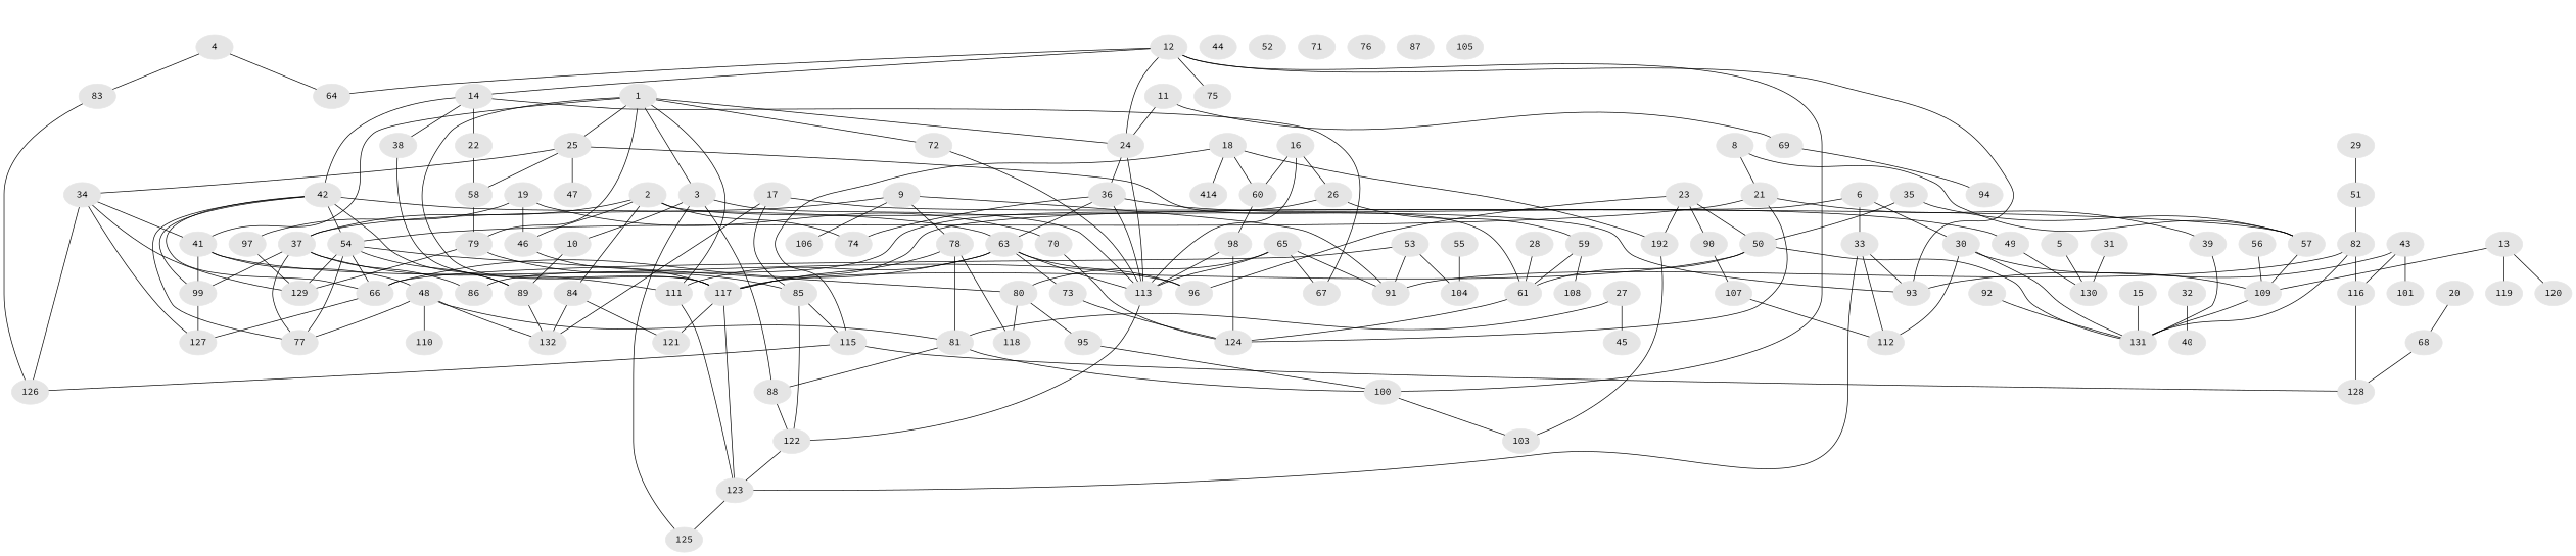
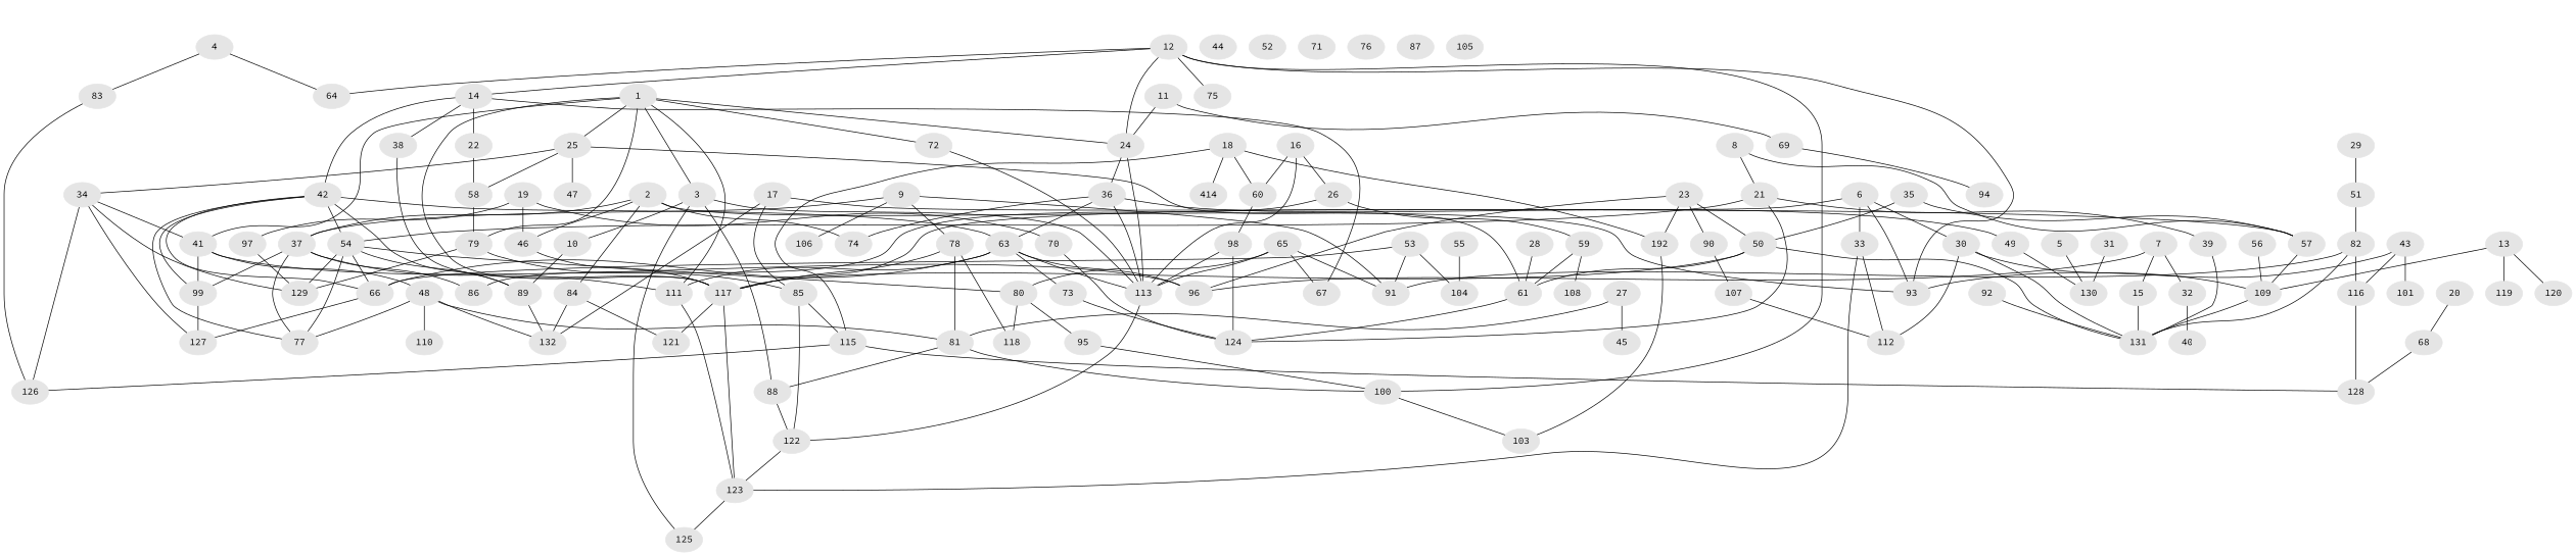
  graph {
    fontname="Source Code Pro"
    node [color=gray90 fontname="Source Code Pro" style=filled]
    edge [fontname="Source Code Pro"]
    1
    3
    24
    25
    41
    72
    79
    111
    117
    10
    88
    113
    125
    36
    58
    34
    47
    61
    96
    99
    48
    85
    129
    123
    121
    2
    37
    46
    74
    84
    93
    86
    77
    132
    89
    122
    4
    64
    83
    126
    5
    130
    6
    30
    33
    109
    131
    112
+   7
    15
    32
    40
    8
    21
    57
    39
    54
    124
    9
    78
    91
    106
    81
    118
    11
    69
    94
    12
    14
    75
    100
    22
    38
    42
    67
    103
    13
    119
    120
    63
    66
    16
    26
    60
    59
    98
    17
    115
    18
    n90 [label=192]
    n91 [label=414]
    128
    19
    70
    97
    20
    68
    80
    23
    50
    90
    107
    49
    127
    108
    27
    45
    28
    29
    51
    82
    31
    35
    73
    110
    43
    101
    116
    44
    52
    53
    104
    95
    55
    56
    65
    71
    76
    87
    92
    105
    1 -- 3
    1 -- 24
    1 -- 25
    1 -- 41
    1 -- 72
    1 -- 79
    1 -- 111
    1 -- 117
    3 -- 10
    3 -- 88
    3 -- 113
    3 -- 125
    24 -- 113
    24 -- 36
    25 -- 58
    25 -- 34
    25 -- 47
    25 -- 61
    41 -- 96
    41 -- 99
    41 -- 48
    72 -- 113
    79 -- 85
    79 -- 129
    111 -- 123
    117 -- 123
    117 -- 121
    10 -- 89
    88 -- 122
    113 -- 122
    36 -- 113
    36 -- 74
    36 -- 63
    36 -- 49
    58 -- 79
    34 -- 41
    34 -- 129
    34 -- 126
    34 -- 127
    61 -- 124
    99 -- 127
    48 -- 77
    48 -- 132
    48 -- 81
    48 -- 110
    85 -- 122
    85 -- 115
    123 -- 125
    2 -- 37
    2 -- 46
    2 -- 74
    2 -- 84
    2 -- 93
    37 -- 111
    37 -- 99
    37 -- 86
    37 -- 77
    46 -- 117
    84 -- 121
    84 -- 132
    89 -- 132
    122 -- 123
    4 -- 64
    4 -- 83
    83 -- 126
    5 -- 130
    6 -- 117
    6 -- 30
    6 -- 33
    30 -- 109
    30 -- 131
    30 -- 112
    33 -- 123
-   33 -- 93
+   6 -- 93
    33 -- 112
    109 -- 131
+   7 -- 96
+   7 -- 15
+   7 -- 32
    15 -- 131
    32 -- 40
    8 -- 21
    8 -- 57
    21 -- 39
    21 -- 54
    21 -- 124
    57 -- 109
    39 -- 131
    54 -- 129
    54 -- 77
    54 -- 89
    54 -- 66
    54 -- 80
    9 -- 37
    9 -- 78
    9 -- 91
    9 -- 106
    78 -- 117
    78 -- 81
    78 -- 118
    81 -- 88
    81 -- 100
    11 -- 24
    11 -- 69
    69 -- 94
    12 -- 24
    12 -- 93
    12 -- 64
    12 -- 14
    12 -- 75
    12 -- 100
    14 -- 22
    14 -- 38
    14 -- 42
    14 -- 67
    100 -- 103
    22 -- 58
    38 -- 117
    42 -- 99
    42 -- 77
    42 -- 89
    42 -- 54
    42 -- 63
    42 -- 66
    13 -- 109
    13 -- 119
    13 -- 120
    63 -- 111
    63 -- 113
    63 -- 96
    63 -- 66
    63 -- 73
    66 -- 127
    16 -- 113
    16 -- 26
    16 -- 60
    26 -- 86
    26 -- 59
    60 -- 98
    59 -- 61
    59 -- 108
    98 -- 113
    98 -- 124
    17 -- 85
    17 -- 132
    17 -- 57
    115 -- 126
    115 -- 128
    18 -- 60
    18 -- 115
    18 -- n90
    18 -- n91
    n90 -- 103
    19 -- 46
    19 -- 70
    19 -- 97
    70 -- 124
    97 -- 129
    20 -- 68
    68 -- 128
    80 -- 118
    80 -- 95
    23 -- 96
    23 -- n90
    23 -- 50
    23 -- 90
    50 -- 117
    50 -- 61
    50 -- 131
    90 -- 107
    107 -- 112
    49 -- 130
    27 -- 81
    27 -- 45
    28 -- 61
    29 -- 51
    51 -- 82
    82 -- 131
    82 -- 91
    82 -- 116
    31 -- 130
    35 -- 57
    35 -- 50
    73 -- 124
    43 -- 93
    43 -- 101
    43 -- 116
    116 -- 128
    53 -- 91
    53 -- 66
    53 -- 104
    95 -- 100
    55 -- 104
    56 -- 109
    65 -- 113
    65 -- 91
    65 -- 67
    65 -- 80
    92 -- 131
  }
